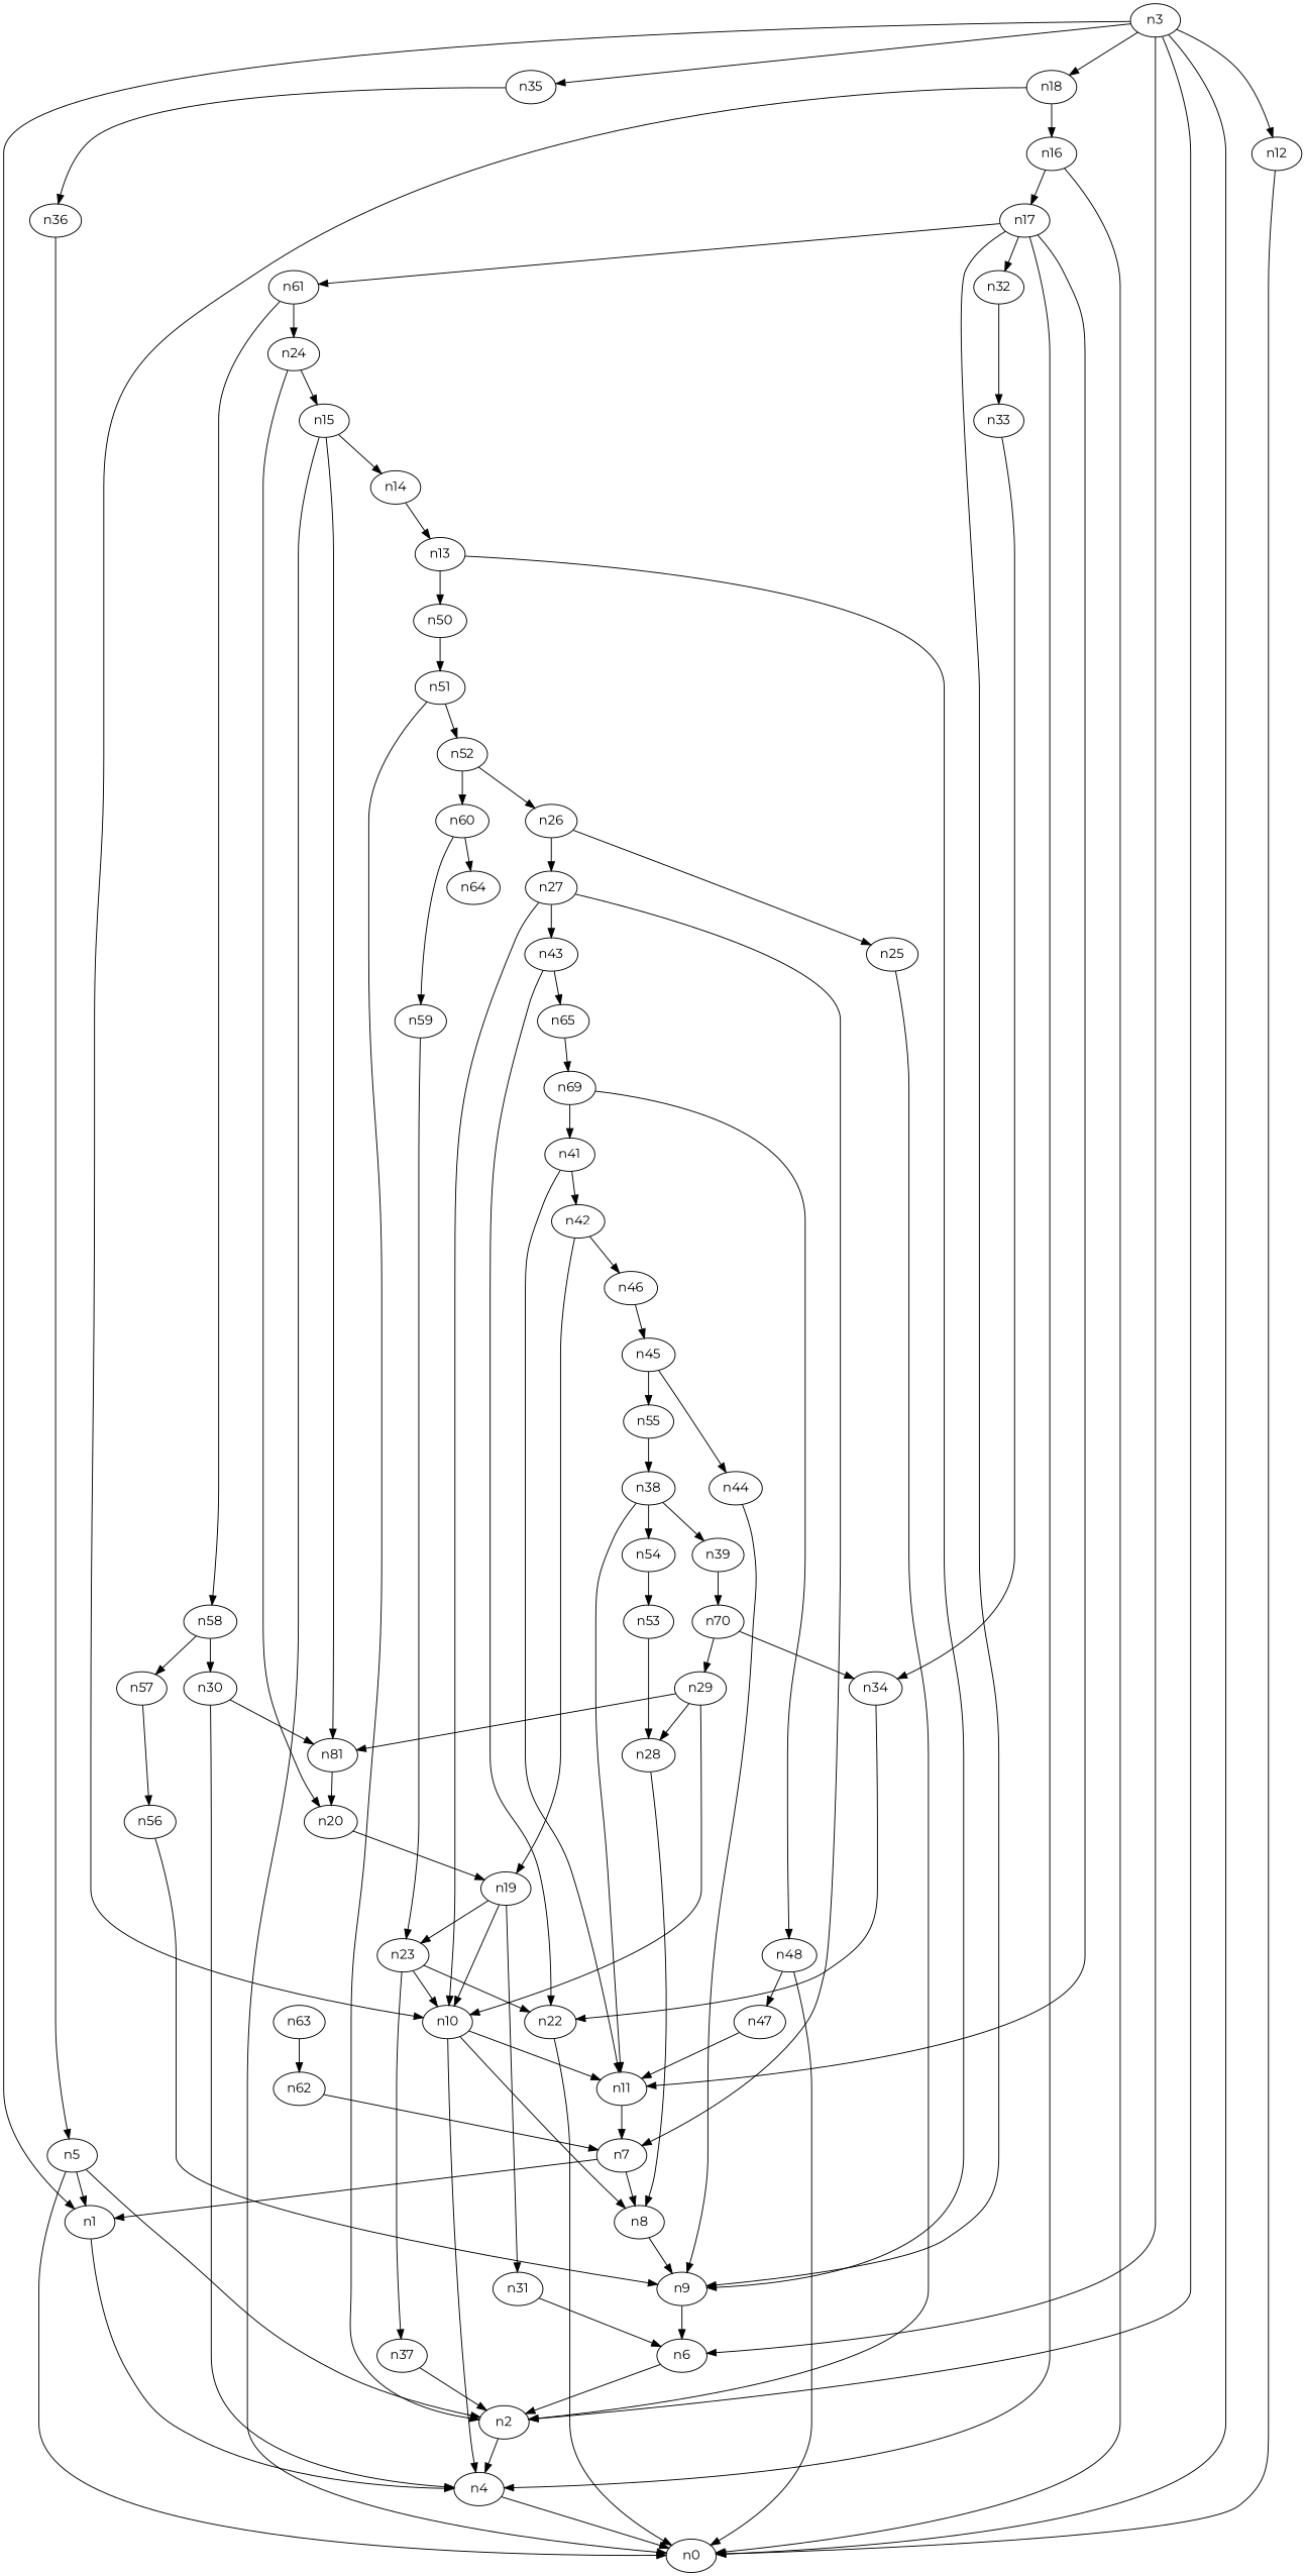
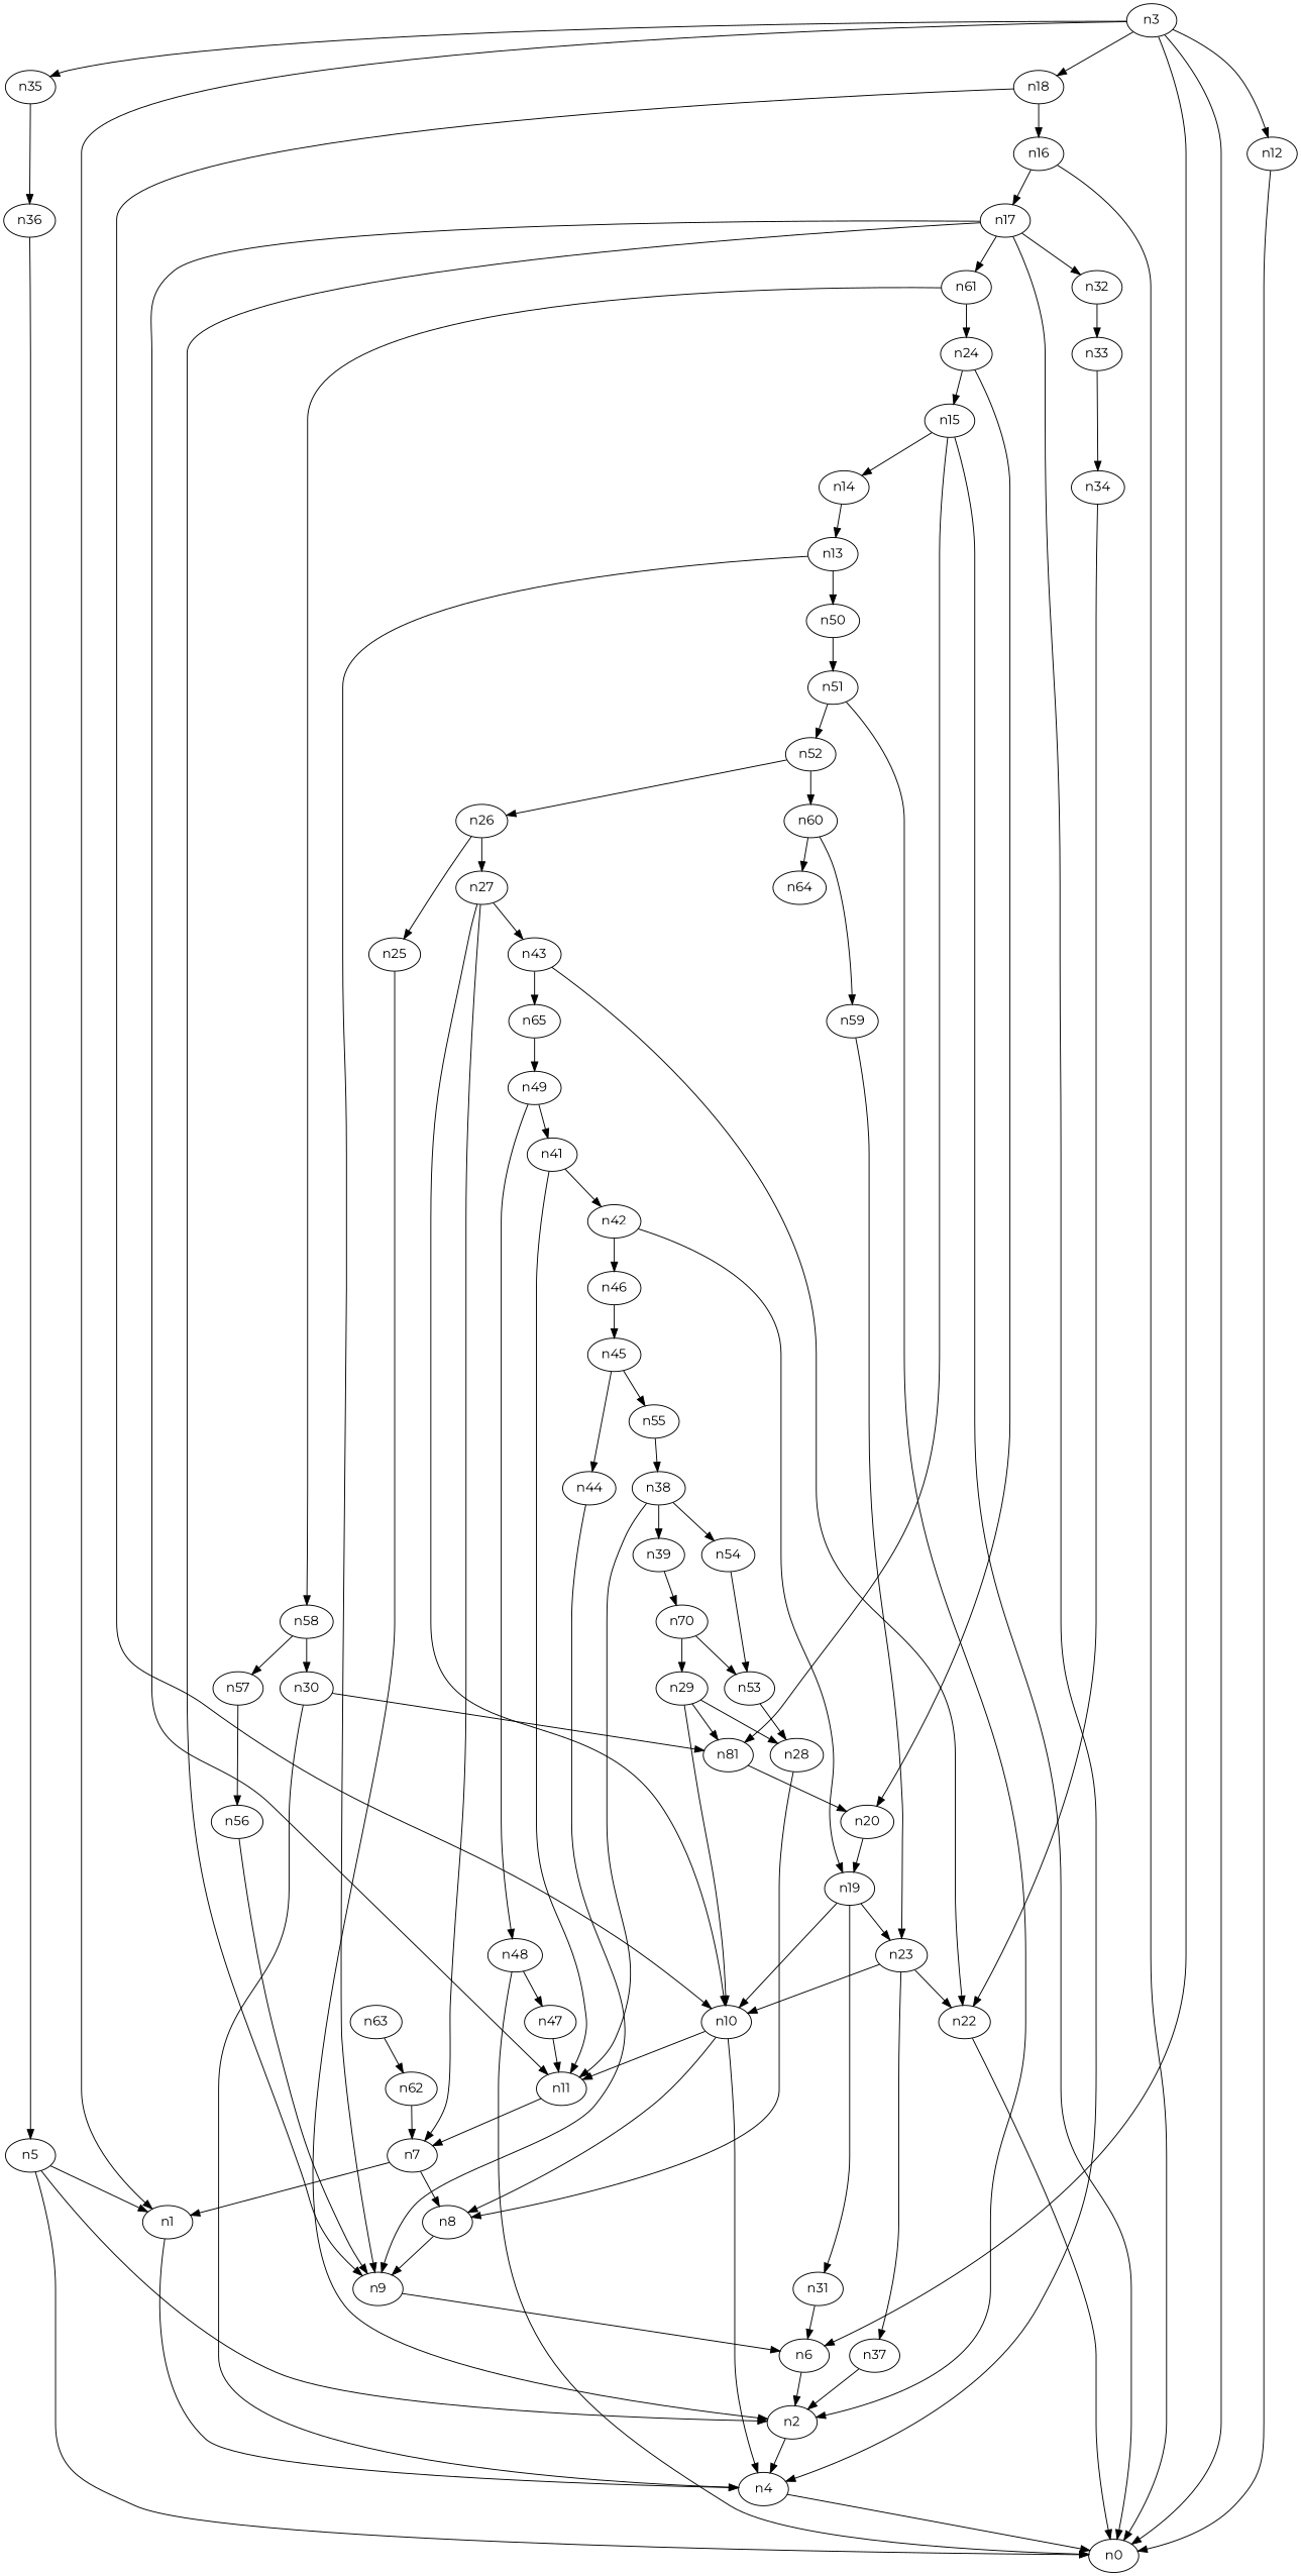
  digraph {
    fontname=Montserrat
    node [fontname=Montserrat]
    edge [fontname=Montserrat]
    n1
    n4
    n0
    n2
    n3
    n6
    n12
    n18
    n35
    n10
    n16
    n36
    n8
    n11
    n17
    n5
    n7
    n9
    n13
    n50
    n51
    n52
    n14
    n15
    n21 [label=n81]
    n20
    n19
    n32
    n61
    n33
    n24
    n58
    n34
    n30
    n57
    n23
    n31
    n22
    n37
    n25
    n26
    n27
    n43
    n65
-   n49 [label=n69]
+   n49
    n28
    n29
    n38
    n39
    n54
    n40 [label=n70]
    n53
    n41
    n42
    n46
    n45
    n44
    n55
    n48
    n47
    n60
    n59
    n64
    n56
    n63
    n62
    n1 -> n4
    n4 -> n0
    n2 -> n4
    n3 -> n1
    n3 -> n0
-   n3 -> n2
    n3 -> n6
    n3 -> n12
    n3 -> n18
    n3 -> n35
    n6 -> n2
    n12 -> n0
    n18 -> n10
    n18 -> n16
    n35 -> n36
    n10 -> n4
    n10 -> n8
    n10 -> n11
    n16 -> n0
    n16 -> n17
    n36 -> n5
    n8 -> n9
    n11 -> n7
    n17 -> n4
    n17 -> n11
    n17 -> n9
    n17 -> n32
    n17 -> n61
    n5 -> n1
    n5 -> n0
    n5 -> n2
    n7 -> n1
    n7 -> n8
    n9 -> n6
    n13 -> n9
    n13 -> n50
    n50 -> n51
    n51 -> n2
    n51 -> n52
    n52 -> n26
    n52 -> n60
    n14 -> n13
    n15 -> n0
    n15 -> n14
    n15 -> n21
    n21 -> n20
    n20 -> n19
    n19 -> n10
    n19 -> n23
    n19 -> n31
    n32 -> n33
    n61 -> n24
    n61 -> n58
    n33 -> n34
    n24 -> n15
    n24 -> n20
    n58 -> n30
    n58 -> n57
    n34 -> n22
    n30 -> n4
    n30 -> n21
    n57 -> n56
    n23 -> n10
    n23 -> n22
    n23 -> n37
    n31 -> n6
    n22 -> n0
    n37 -> n2
    n25 -> n2
    n26 -> n25
    n26 -> n27
    n27 -> n10
    n27 -> n7
    n27 -> n43
    n43 -> n22
    n43 -> n65
    n65 -> n49
    n49 -> n41
    n49 -> n48
    n28 -> n8
    n29 -> n10
    n29 -> n21
    n29 -> n28
    n38 -> n11
    n38 -> n39
    n38 -> n54
    n39 -> n40
    n54 -> n53
-   n40 -> n34
+   n40 -> n53
    n40 -> n29
    n53 -> n28
    n41 -> n11
    n41 -> n42
    n42 -> n19
    n42 -> n46
    n46 -> n45
    n45 -> n44
    n45 -> n55
    n44 -> n9
    n55 -> n38
    n48 -> n0
    n48 -> n47
    n47 -> n11
    n60 -> n59
    n60 -> n64
    n59 -> n23
    n56 -> n9
    n63 -> n62
    n62 -> n7
  }
